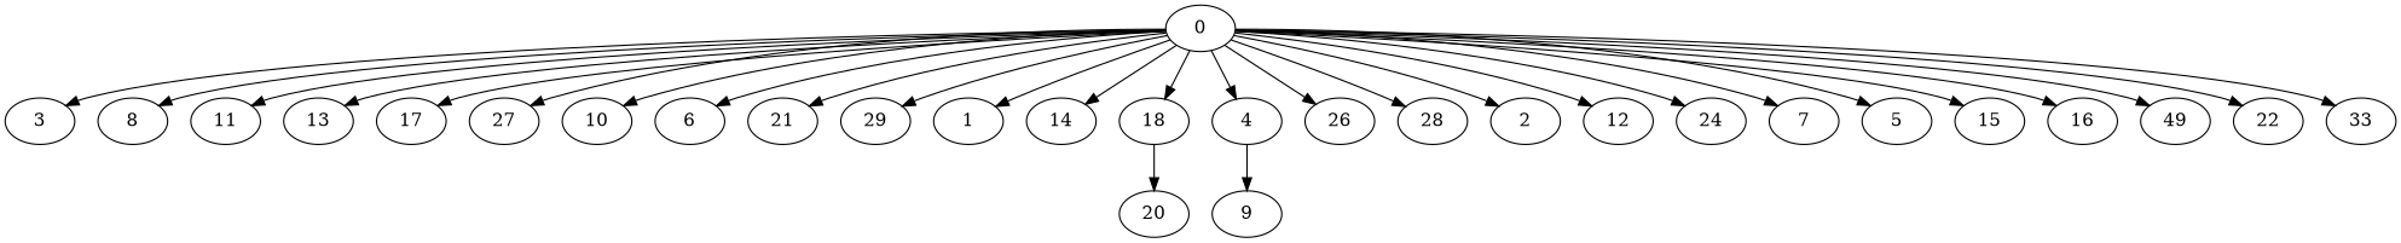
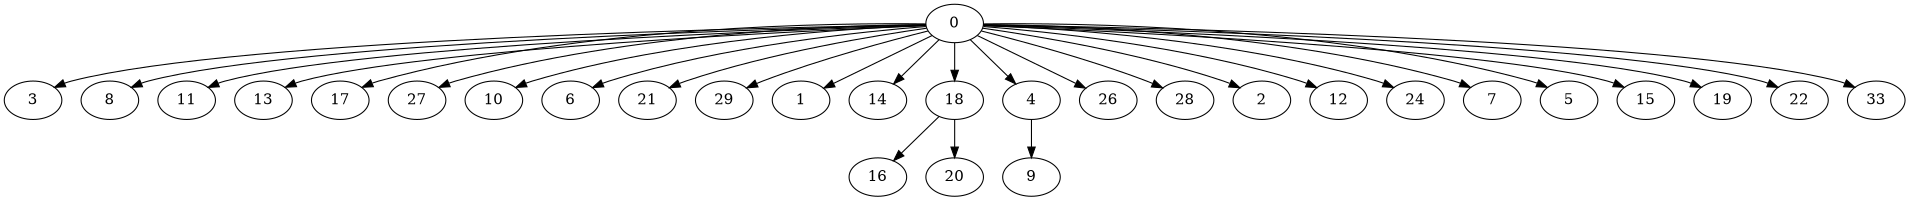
  digraph {
    node [Weight=2]
    edge [Weight=20]
    0 [Weight=7]
    3 [Weight=10]
    8 [Weight=10]
    11 [Weight=10]
    13 [Weight=10]
    17 [Weight=10]
    27 [Weight=9]
    10 [Weight=8]
    6 [Weight=7]
    21 [Weight=7]
    29 [Weight=7]
    1 [Weight=6]
    14 [Weight=6]
    18 [Weight=6]
    4 [Weight=5]
    26 [Weight=5]
    28 [Weight=5]
    2 [Weight=4]
    12 [Weight=4]
    24 [Weight=4]
    7 [Weight=3]
    5
    15
    16
-   19 [label=49]
+   19
    22
    n27 [label=33]
    9 [Weight=8]
    20
    0 -> 3 [Weight=60]
    0 -> 8
    0 -> 11 [Weight=91]
    0 -> 13 [Weight=40]
    0 -> 17 [Weight=40]
    0 -> 27 [Weight=40]
    0 -> 10 [Weight=60]
    0 -> 6
    0 -> 21
    0 -> 29
    0 -> 1 [Weight=80]
    0 -> 14 [Weight=101]
    0 -> 18 [Weight=70]
    0 -> 4 [Weight=50]
    0 -> 26 [Weight=60]
    0 -> 28 [Weight=91]
    0 -> 2 [Weight=30]
    0 -> 12 [Weight=70]
    0 -> 24 [Weight=91]
    0 -> 7 [Weight=70]
    0 -> 5 [Weight=91]
    0 -> 15 [Weight=101]
-   0 -> 16 [Weight=30]
+   18 -> 16 [Weight=30]
    0 -> 19 [Weight=40]
    0 -> 22 [Weight=70]
    0 -> n27
    18 -> 20 [Weight=101]
    4 -> 9 [Weight=60]
  }
